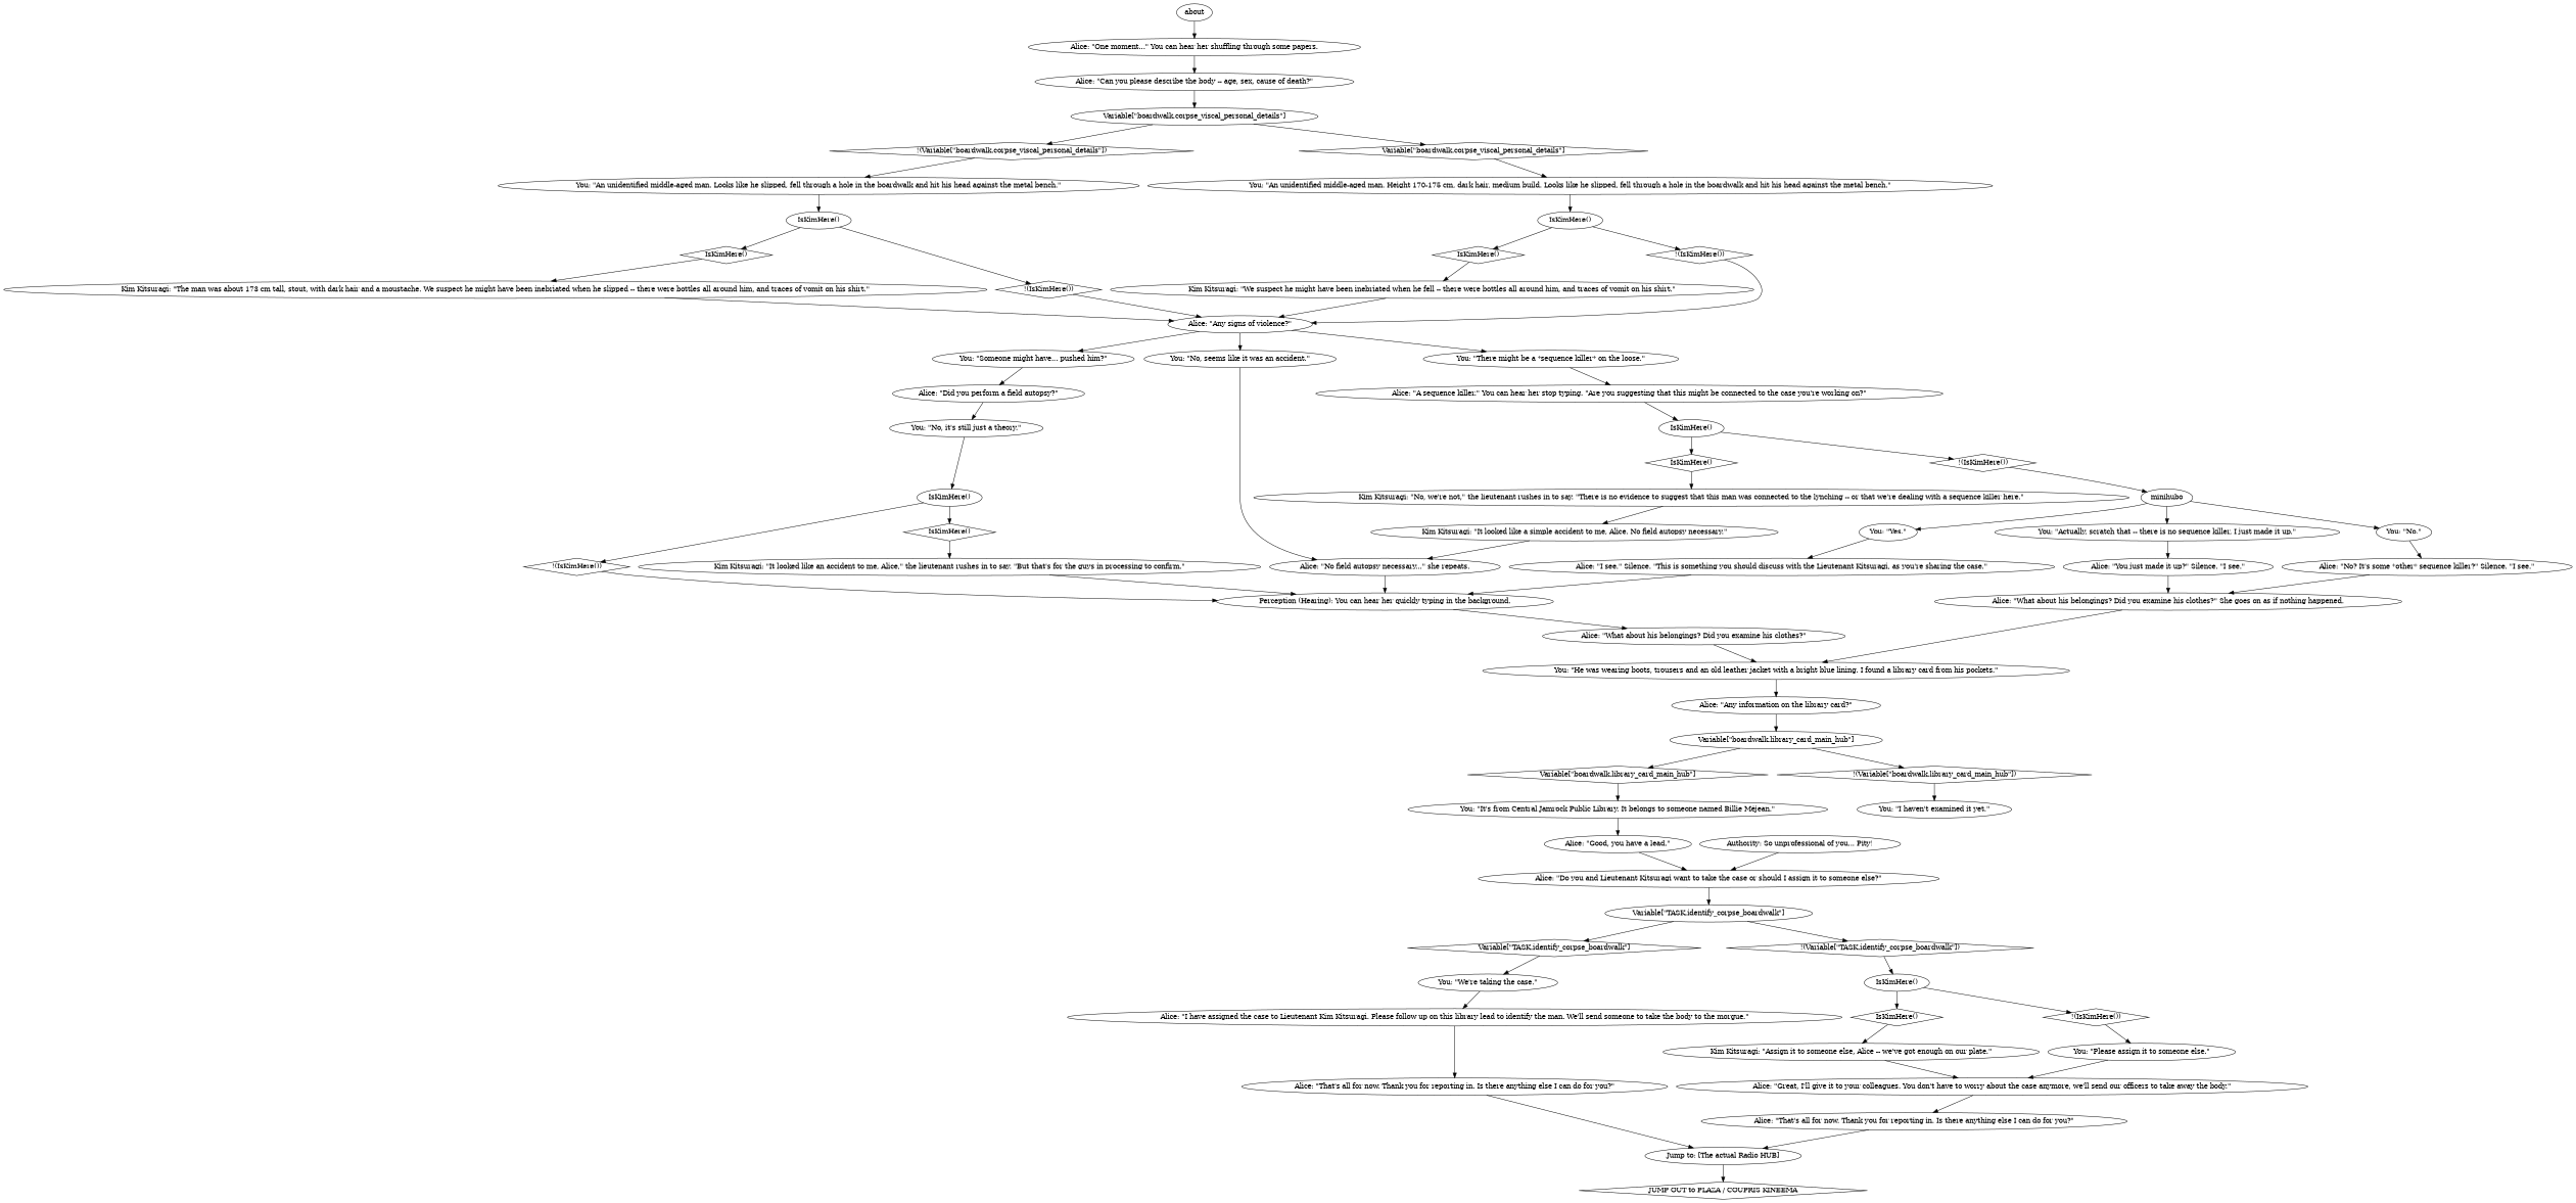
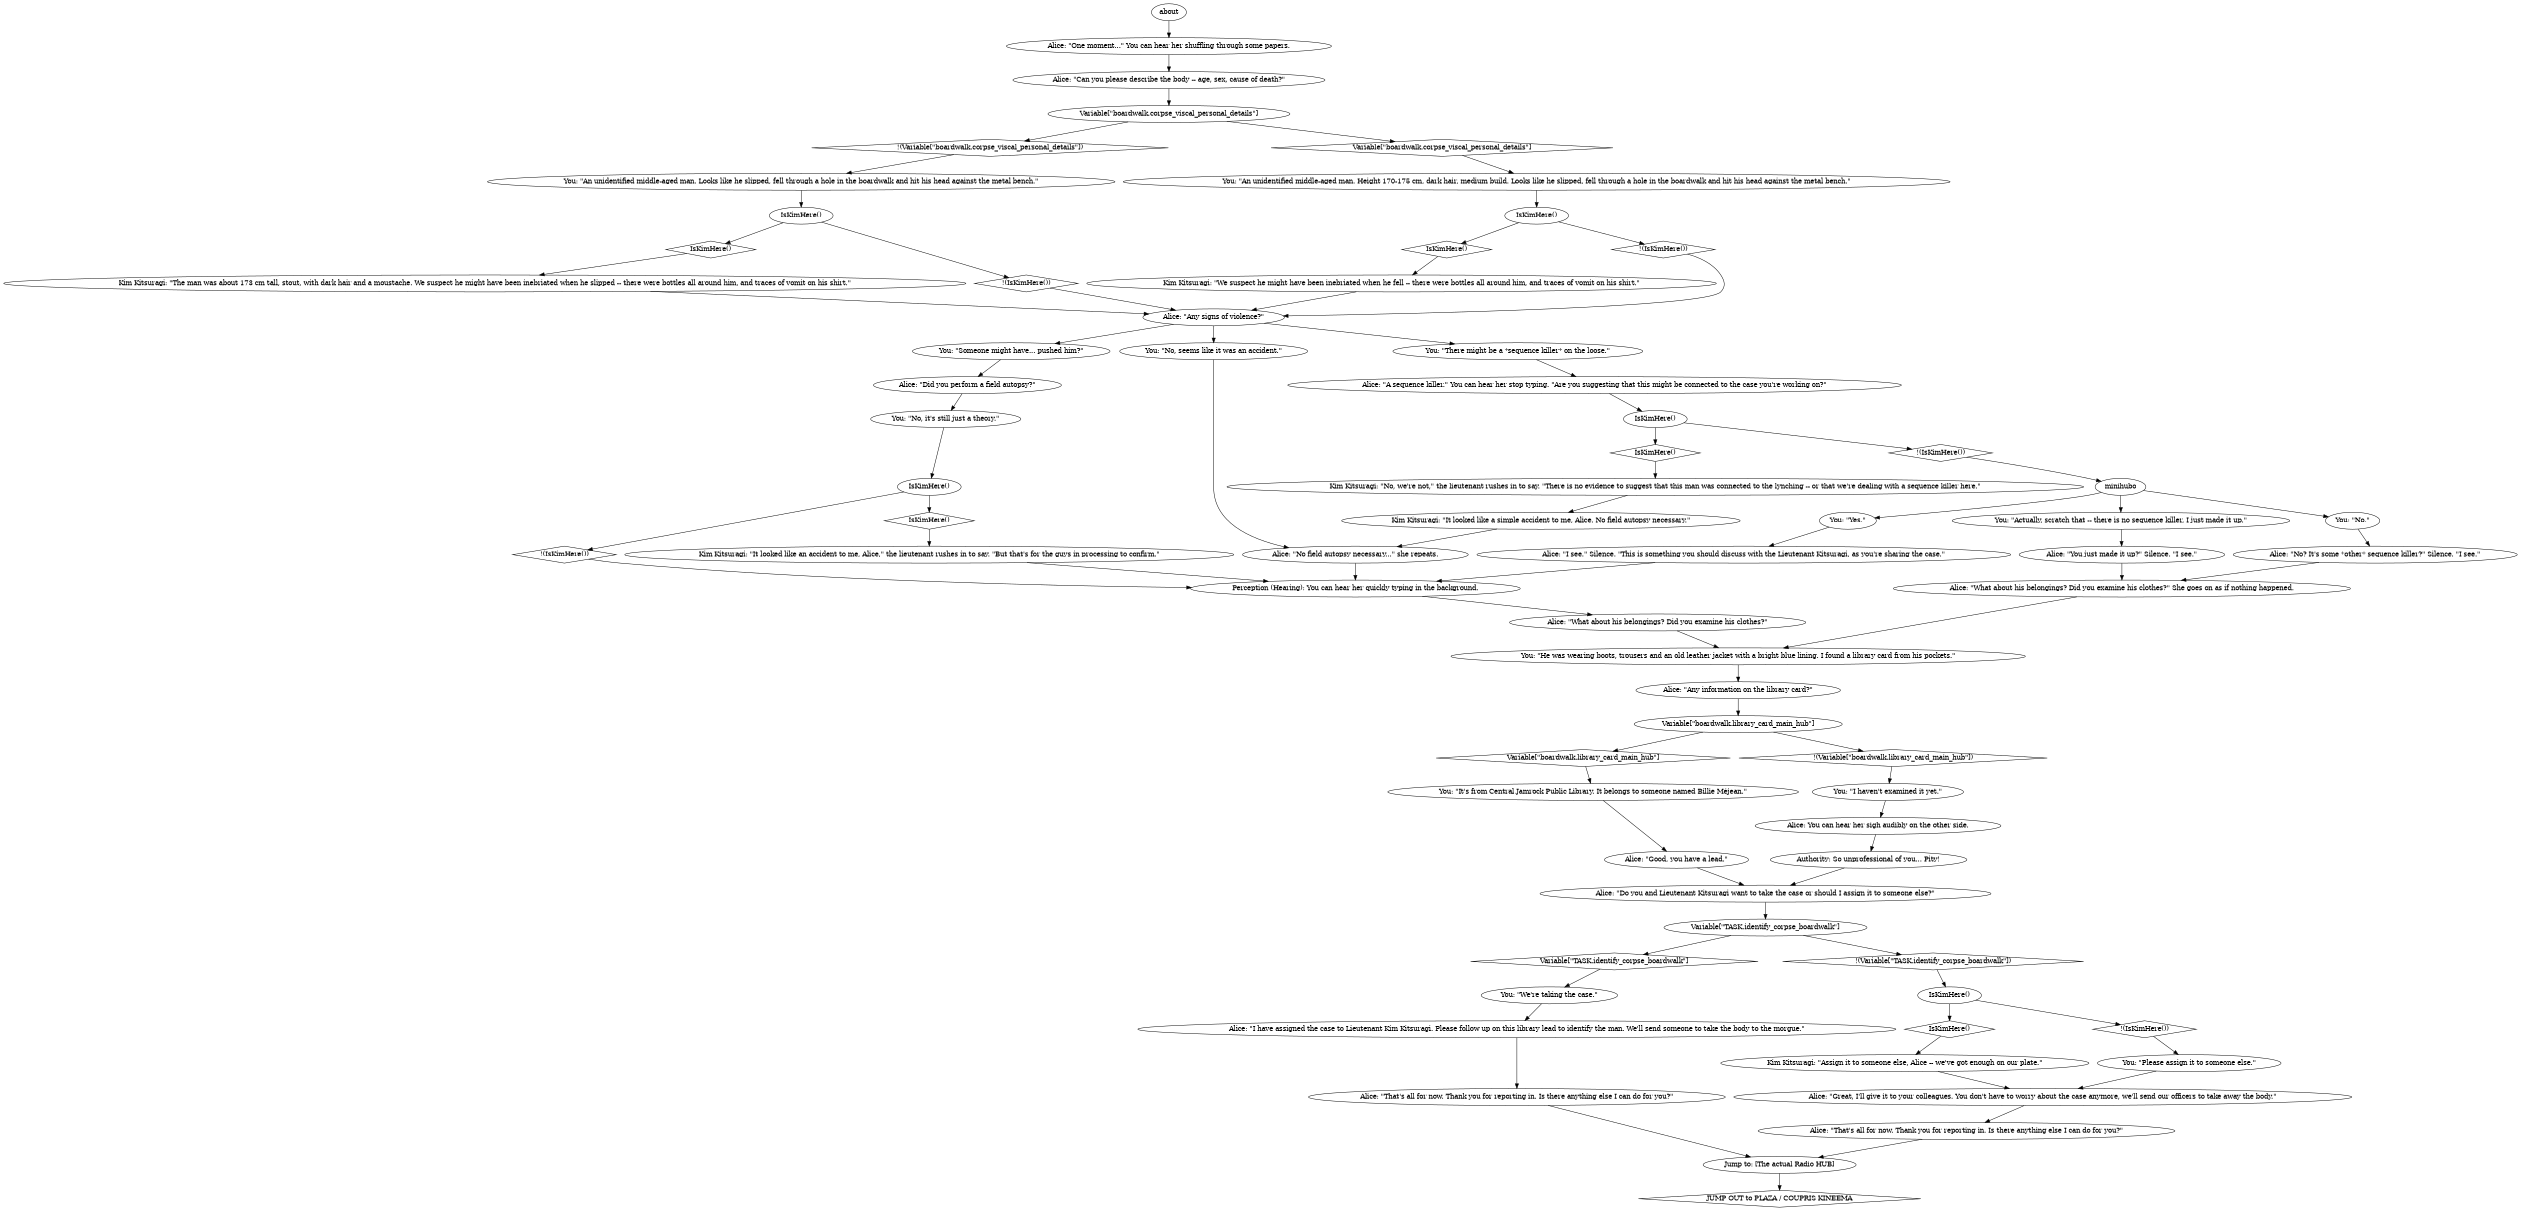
  digraph {
    n1 [label=about]
    n2 [label="Alice: \"One moment...\" You can hear her shuffling through some papers."]
    n3 [label="Alice: \"Can you please describe the body -- age, sex, cause of death?\""]
    n4 [label="You: \"There might be a *sequence killer* on the loose.\""]
    n5 [label="Alice: \"A sequence killer.\" You can hear her stop typing. \"Are you suggesting that this might be connected to the case you're working on?\""]
    n6 [label="IsKimHere()"]
    n7 [label="You: \"An unidentified middle-aged man. Looks like he slipped, fell through a hole in the boardwalk and hit his head against the metal bench.\""]
    n8 [label="IsKimHere()"]
    n9 [label="IsKimHere()" shape=diamond]
    n10 [label="!(IsKimHere())" shape=diamond]
    n11 [label="Alice: \"Did you perform a field autopsy?\""]
    n12 [label="You: \"No, it's still just a theory.\""]
    n13 [label="IsKimHere()"]
    n14 [label="IsKimHere()" shape=diamond]
    n15 [label="!(IsKimHere())" shape=diamond]
    n16 [label="Kim Kitsuragi: \"We suspect he might have been inebriated when he fell -- there were bottles all around him, and traces of vomit on his shirt.\""]
    n17 [label="Alice: \"Any signs of violence?\""]
    n18 [label="You: \"No, seems like it was an accident.\""]
    n19 [label="You: \"Someone might have... pushed him?\""]
    n20 [label="Alice: \"What about his belongings? Did you examine his clothes?\""]
    n21 [label="You: \"He was wearing boots, trousers and an old leather jacket with a bright blue lining. I found a library card from his pockets.\""]
    n22 [label="Alice: \"Any information on the library card?\""]
    n23 [label="You: \"It's from Central Jamrock Public Library. It belongs to someone named Billie Méjean.\""]
    n24 [label="Alice: \"Good, you have a lead.\""]
    n25 [label="Alice: \"Do you and Lieutenant Kitsuragi want to take the case or should I assign it to someone else?\""]
    n26 [label="Variable[\"boardwalk.corpse_viscal_personal_details\"]"]
    n27 [label="Variable[\"boardwalk.corpse_viscal_personal_details\"]" shape=diamond]
    n28 [label="!(Variable[\"boardwalk.corpse_viscal_personal_details\"])" shape=diamond]
    n29 [label="Alice: \"No field autopsy necessary...\" she repeats."]
    n30 [label="Perception (Hearing): You can hear her quickly typing in the background."]
    n31 [label="Variable[\"boardwalk.library_card_main_hub\"]"]
    n32 [label="Variable[\"boardwalk.library_card_main_hub\"]" shape=diamond]
    n33 [label="!(Variable[\"boardwalk.library_card_main_hub\"])" shape=diamond]
    n34 [label="You: \"I haven't examined it yet.\""]
+   n35 [label="Alice: You can hear her sigh audibly on the other side."]
    n36 [label="Kim Kitsuragi: \"It looked like an accident to me, Alice,\" the lieutenant rushes in to say. \"But that's for the guys in processing to confirm.\""]
    n37 [label="You: \"We're taking the case.\""]
    n38 [label="Alice: \"I have assigned the case to Lieutenant Kim Kitsuragi. Please follow up on this library lead to identify the man. We'll send someone to take the body to the morgue.\""]
    n39 [label="Alice: \"That's all for now. Thank you for reporting in. Is there anything else I can do for you?\""]
    n40 [label="IsKimHere()"]
    n41 [label="IsKimHere()" shape=diamond]
    n42 [label="!(IsKimHere())" shape=diamond]
    n43 [label="Kim Kitsuragi: \"Assign it to someone else, Alice -- we've got enough on our plate.\""]
    n44 [label="You: \"Please assign it to someone else.\""]
    n45 [label="Alice: \"Great, I'll give it to your colleagues. You don't have to worry about the case anymore, we'll send our officers to take away the body.\""]
    n46 [label="Alice: \"What about his belongings? Did you examine his clothes?\" She goes on as if nothing happened."]
    n47 [label="Authority: So unprofessional of you... Pity!"]
    n48 [label="Kim Kitsuragi: \"The man was about 173 cm tall, stout, with dark hair and a moustache. We suspect he might have been inebriated when he slipped -- there were bottles all around him, and traces of vomit on his shirt.\""]
    n49 [label="You: \"An unidentified middle-aged man. Height 170-175 cm, dark hair, medium build. Looks like he slipped, fell through a hole in the boardwalk and hit his head against the metal bench.\""]
    n50 [label="IsKimHere()"]
    n51 [label="IsKimHere()" shape=diamond]
    n52 [label="!(IsKimHere())" shape=diamond]
    n53 [label="Alice: \"That's all for now. Thank you for reporting in. Is there anything else I can do for you?\""]
    n54 [label="Alice: \"I see.\" Silence. \"This is something you should discuss with the Lieutenant Kitsuragi, as you're sharing the case.\""]
    n55 [label="Jump to: [The actual Radio HUB]"]
    n56 [label="JUMP OUT to PLAZA / COUPRIS KINEEMA" shape=diamond]
    n57 [label="IsKimHere()" shape=diamond]
    n58 [label="!(IsKimHere())" shape=diamond]
    n59 [label="Kim Kitsuragi: \"No, we're not,\" the lieutenant rushes in to say. \"There is no evidence to suggest that this man was connected to the lynching -- or that we're dealing with a sequence killer here.\""]
    n60 [label=minihubo]
    n61 [label="Kim Kitsuragi: \"It looked like a simple accident to me, Alice. No field autopsy necessary.\""]
    n62 [label="You: \"Yes.\""]
    n63 [label="You: \"No.\""]
    n64 [label="You: \"Actually, scratch that -- there is no sequence killer, I just made it up.\""]
    n65 [label="Variable[\"TASK.identify_corpse_boardwalk\"]"]
    n66 [label="Variable[\"TASK.identify_corpse_boardwalk\"]" shape=diamond]
    n67 [label="!(Variable[\"TASK.identify_corpse_boardwalk\"])" shape=diamond]
    n68 [label="Alice: \"No? It's some *other* sequence killer?\" Silence. \"I see.\""]
    n69 [label="Alice: \"You just made it up?\" Silence. \"I see.\""]
    n1 -> n2
    n2 -> n3
    n3 -> n26
    n4 -> n5
    n5 -> n6
    n6 -> n57
    n6 -> n58
    n7 -> n8
    n8 -> n9
    n8 -> n10
    n9 -> n48
    n10 -> n17
    n11 -> n12
    n12 -> n13
    n13 -> n14
    n13 -> n15
    n14 -> n36
    n15 -> n30
    n16 -> n17
    n17 -> n4
    n17 -> n18
    n17 -> n19
    n18 -> n29
    n19 -> n11
    n20 -> n21
    n21 -> n22
    n22 -> n31
    n23 -> n24
    n24 -> n25
    n25 -> n65
    n26 -> n27
    n26 -> n28
    n27 -> n49
    n28 -> n7
    n29 -> n30
    n30 -> n20
    n31 -> n32
    n31 -> n33
    n32 -> n23
    n33 -> n34
+   n34 -> n35
+   n35 -> n47
    n36 -> n30
    n37 -> n38
    n38 -> n39
    n39 -> n55
    n40 -> n41
    n40 -> n42
    n41 -> n43
    n42 -> n44
    n43 -> n45
    n44 -> n45
    n45 -> n53
    n46 -> n21
    n47 -> n25
    n48 -> n17
    n49 -> n50
    n50 -> n51
    n50 -> n52
    n51 -> n16
    n52 -> n17
    n53 -> n55
    n54 -> n30
    n55 -> n56
    n57 -> n59
    n58 -> n60
    n59 -> n61
    n60 -> n62
    n60 -> n63
    n60 -> n64
    n61 -> n29
    n62 -> n54
    n63 -> n68
    n64 -> n69
    n65 -> n66
    n65 -> n67
    n66 -> n37
    n67 -> n40
    n68 -> n46
    n69 -> n46
  }
